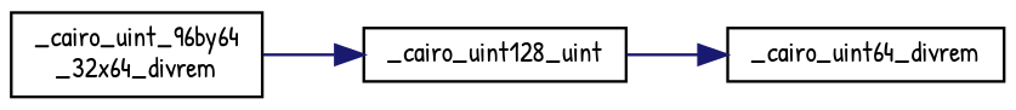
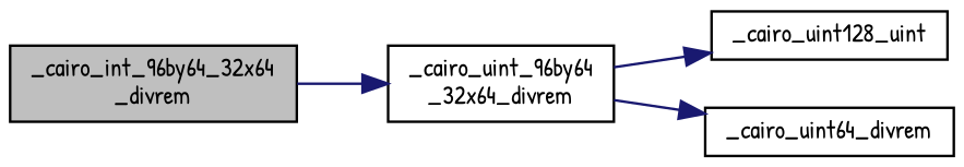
  digraph {
    fontname="Patrick Hand"
    rankdir=LR
    node [color=black fillcolor=white fontname="Patrick Hand" fontsize=10 shape=record style=filled]
    edge [color=midnightblue fontname="Patrick Hand" fontsize=10 labelfontname=Helvetica labelfontsize=10 style=solid]
+   n1 [fillcolor=grey75 fontcolor=black height=0.2 label="_cairo_int_96by64_32x64\l_divrem" width=0.4]
    n2 [height=0.2 label="_cairo_uint_96by64\l_32x64_divrem" width=0.4]
    n3 [height=0.2 label=_cairo_uint128_uint width=0.4]
    n4 [height=0.2 label=_cairo_uint64_divrem width=0.4]
+   n1 -> n2
    n2 -> n3
-   n3 -> n4
+   n2 -> n4
  }
